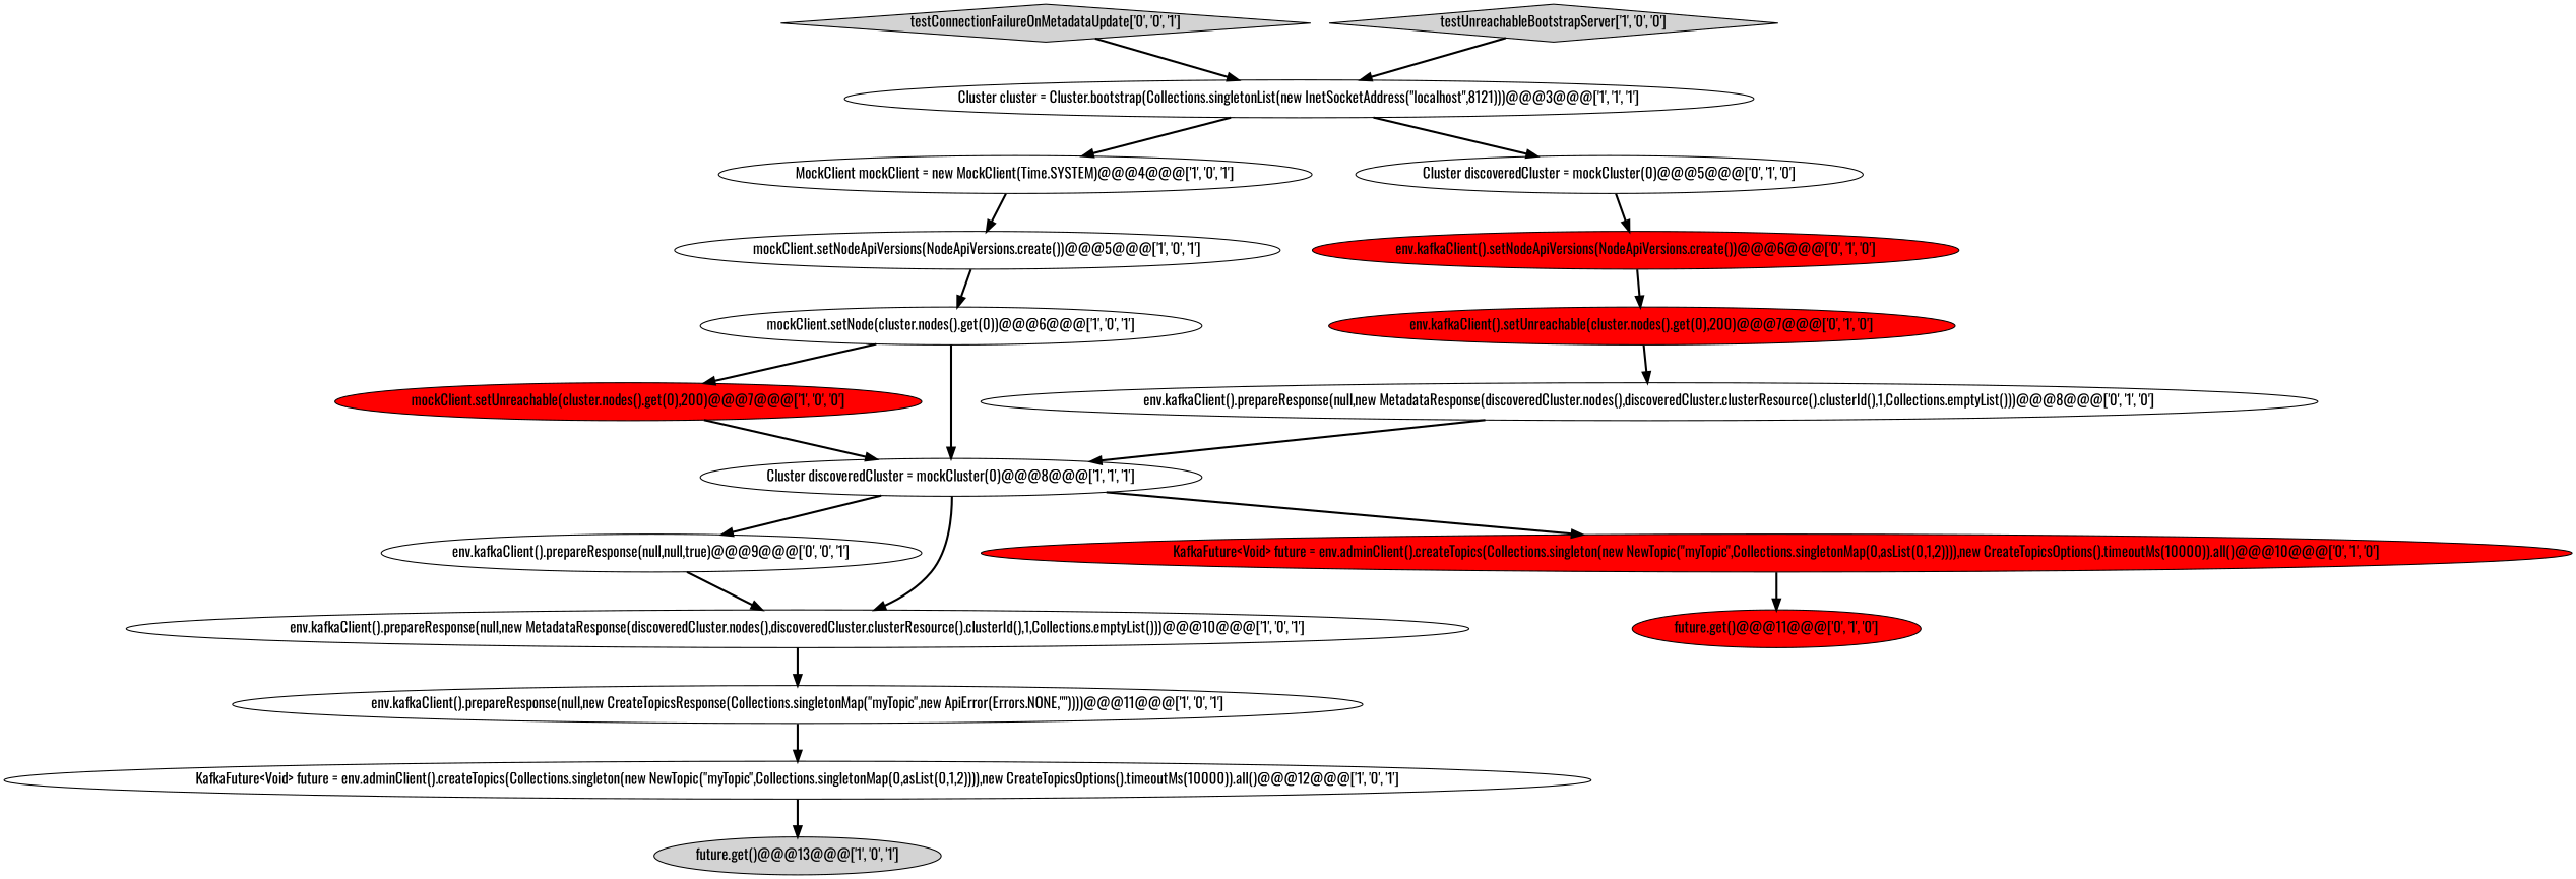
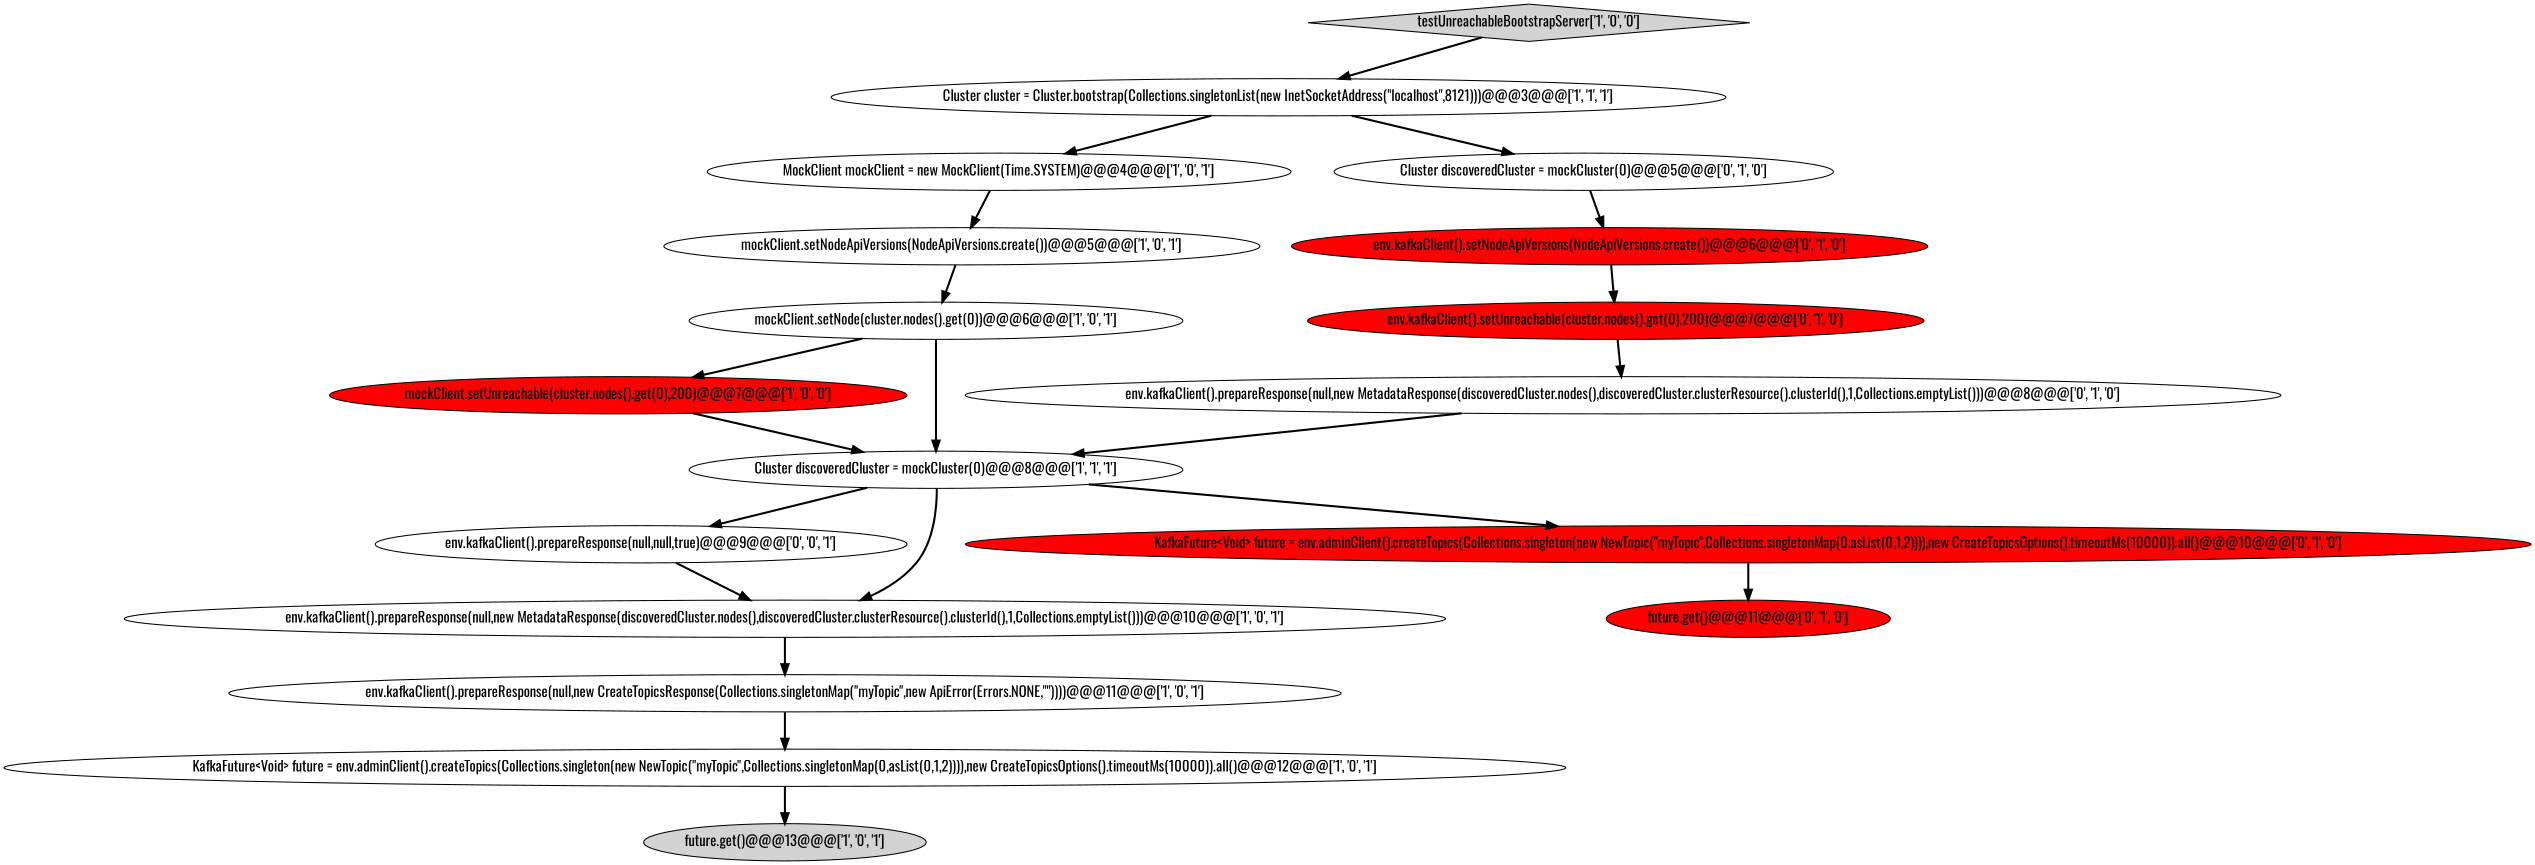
  digraph {
    fontname=Oswald
    node [fillcolor=white fontname=Oswald shape=ellipse style=filled]
    edge [fontname=Oswald style=bold]
    n1 [fillcolor=red label="mockClient.setUnreachable(cluster.nodes().get(0),200)@@@7@@@['1', '0', '0']"]
    n2 [label="Cluster discoveredCluster = mockCluster(0)@@@8@@@['1', '1', '1']"]
    n3 [label="env.kafkaClient().prepareResponse(null,null,true)@@@9@@@['0', '0', '1']"]
    n4 [label="env.kafkaClient().prepareResponse(null,new MetadataResponse(discoveredCluster.nodes(),discoveredCluster.clusterResource().clusterId(),1,Collections.emptyList()))@@@10@@@['1', '0', '1']"]
    n5 [fillcolor=red label="KafkaFuture<Void> future = env.adminClient().createTopics(Collections.singleton(new NewTopic(\"myTopic\",Collections.singletonMap(0,asList(0,1,2)))),new CreateTopicsOptions().timeoutMs(10000)).all()@@@10@@@['0', '1', '0']"]
    n6 [fillcolor=red label="future.get()@@@11@@@['0', '1', '0']"]
-   n7 [fillcolor=lightgray label="testConnectionFailureOnMetadataUpdate['0', '0', '1']" shape=diamond]
    n8 [label="Cluster cluster = Cluster.bootstrap(Collections.singletonList(new InetSocketAddress(\"localhost\",8121)))@@@3@@@['1', '1', '1']"]
    n9 [label="MockClient mockClient = new MockClient(Time.SYSTEM)@@@4@@@['1', '0', '1']"]
    n10 [label="Cluster discoveredCluster = mockCluster(0)@@@5@@@['0', '1', '0']"]
    n11 [label="env.kafkaClient().prepareResponse(null,new CreateTopicsResponse(Collections.singletonMap(\"myTopic\",new ApiError(Errors.NONE,\"\"))))@@@11@@@['1', '0', '1']"]
    n12 [label="mockClient.setNodeApiVersions(NodeApiVersions.create())@@@5@@@['1', '0', '1']"]
    n13 [label="mockClient.setNode(cluster.nodes().get(0))@@@6@@@['1', '0', '1']"]
    n14 [label="KafkaFuture<Void> future = env.adminClient().createTopics(Collections.singleton(new NewTopic(\"myTopic\",Collections.singletonMap(0,asList(0,1,2)))),new CreateTopicsOptions().timeoutMs(10000)).all()@@@12@@@['1', '0', '1']"]
    n15 [fillcolor=lightgray label="future.get()@@@13@@@['1', '0', '1']"]
    n16 [label="env.kafkaClient().prepareResponse(null,new MetadataResponse(discoveredCluster.nodes(),discoveredCluster.clusterResource().clusterId(),1,Collections.emptyList()))@@@8@@@['0', '1', '0']"]
    n17 [fillcolor=red label="env.kafkaClient().setNodeApiVersions(NodeApiVersions.create())@@@6@@@['0', '1', '0']"]
    n18 [fillcolor=lightgray label="testUnreachableBootstrapServer['1', '0', '0']" shape=diamond]
    n19 [fillcolor=red label="env.kafkaClient().setUnreachable(cluster.nodes().get(0),200)@@@7@@@['0', '1', '0']"]
    n1 -> n2
    n2 -> n3
    n2 -> n4
    n2 -> n5
    n3 -> n4
    n4 -> n11
    n5 -> n6
-   n7 -> n8
    n8 -> n9
    n8 -> n10
    n9 -> n12
    n10 -> n17
    n11 -> n14
    n12 -> n13
    n13 -> n1
    n13 -> n2
    n14 -> n15
    n16 -> n2
    n17 -> n19
    n18 -> n8
    n19 -> n16
  }
